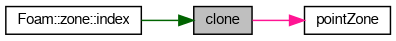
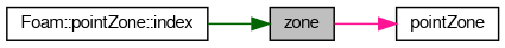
  digraph {
    rankdir=LR
    node [color=black fontname=FreeSans fontsize=10 shape=record]
    edge [fontname=FreeSans fontsize=10 labelfontname=FreeSans labelfontsize=10 style=solid]
-   n1 [fillcolor=grey75 fontcolor=black height=0.2 label=clone style=filled width=0.4]
+   n1 [fillcolor=grey75 fontcolor=black height=0.2 label=zone style=filled width=0.4]
    n2 [height=0.2 label=pointZone width=0.4]
-   n3 [height=0.2 label="Foam::zone::index" width=0.4]
+   n3 [height=0.2 label="Foam::pointZone::index" width=0.4]
    n1 -> n2 [color=deeppink]
    n3 -> n1 [color=darkgreen]
  }
